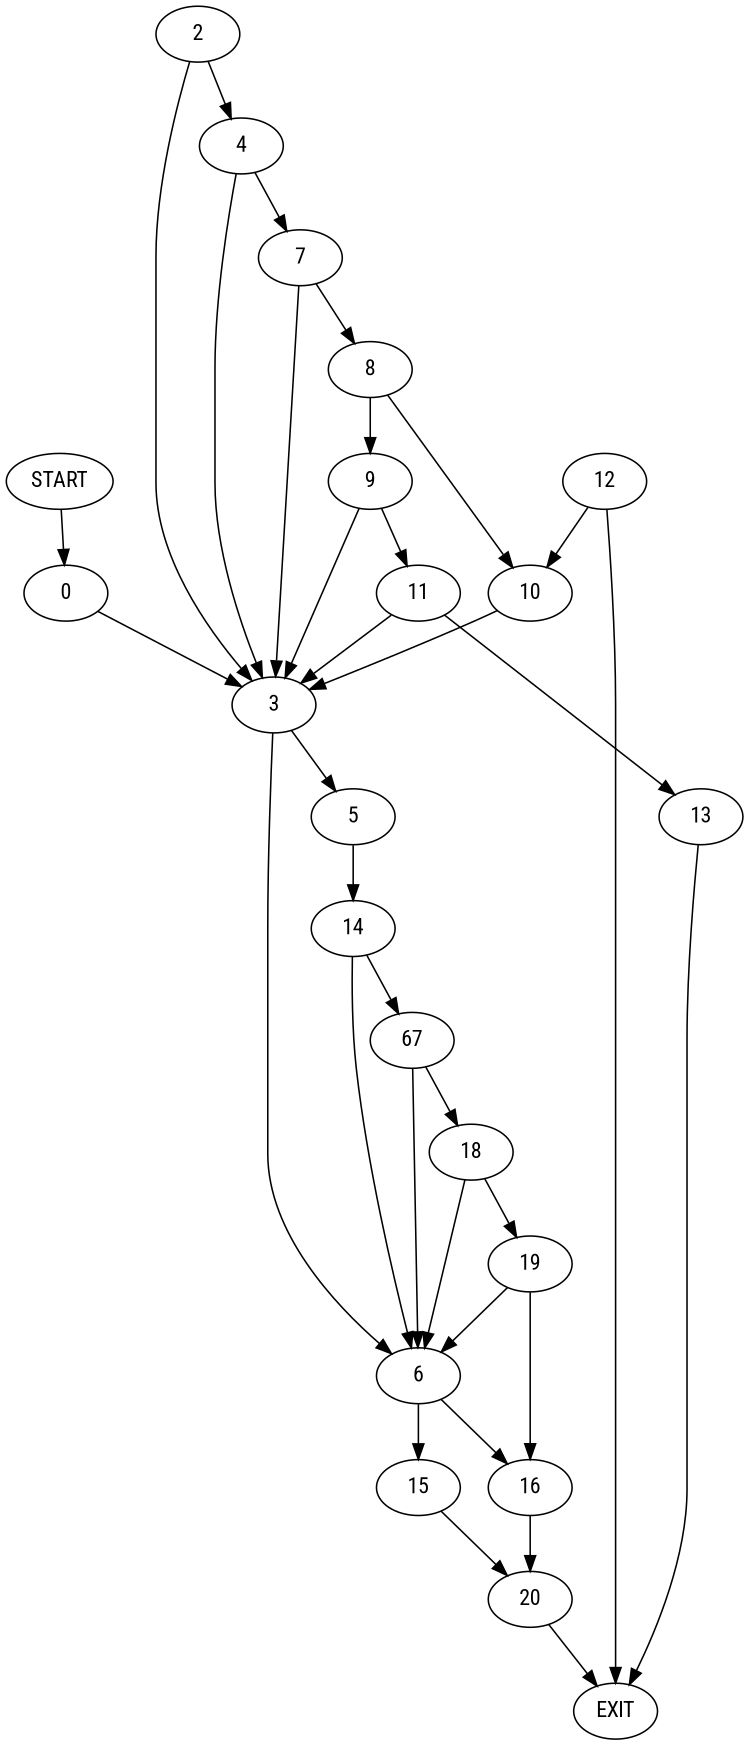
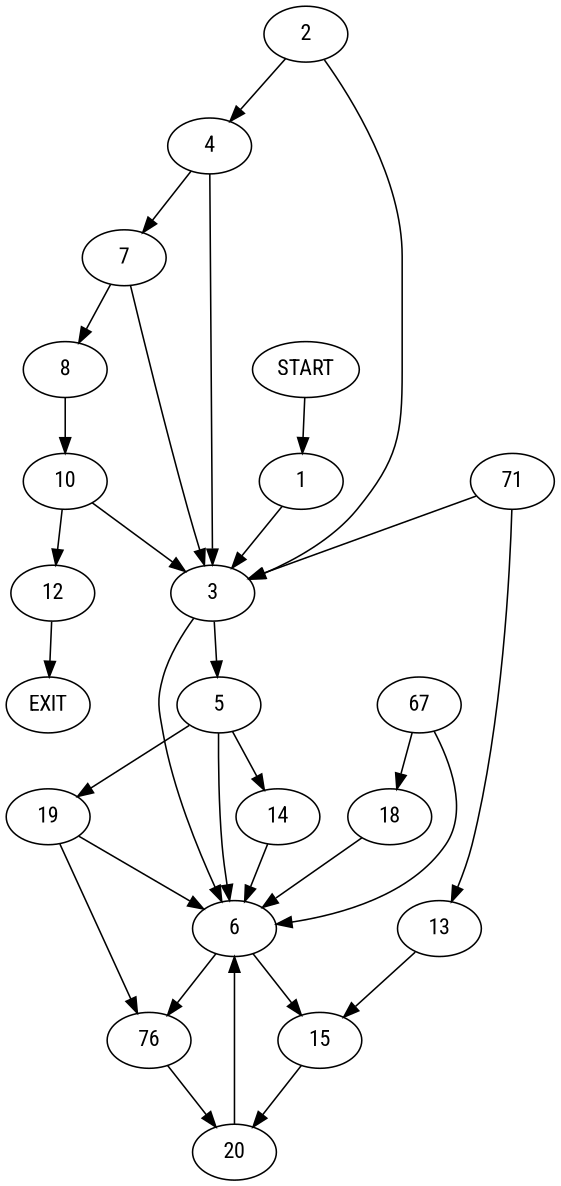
  digraph {
    fontname="Roboto Condensed"
    node [fontname="Roboto Condensed"]
    edge [fontname="Roboto Condensed"]
    n1 [label=START]
-   1 [label=0]
+   1
    3
    n4 [label=EXIT]
    2
    4
    5
    6
    7
    14
    15
-   16
+   16 [label=76]
    8
    n14 [label=67]
    20
-   9
    10
-   11
+   11 [label=71]
    12
    13
    18
    19
    n1 -> 1
    1 -> 3
    3 -> 5
    3 -> 6
    2 -> 3
    2 -> 4
    4 -> 3
    4 -> 7
+   5 -> 6
    5 -> 14
    6 -> 15
    6 -> 16
    7 -> 3
    7 -> 8
    14 -> 6
-   14 -> n14
    15 -> 20
    16 -> 20
-   8 -> 9
    8 -> 10
    n14 -> 6
    n14 -> 18
-   20 -> n4
-   9 -> 3
-   9 -> 11
+   20 -> 6
    10 -> 3
-   12 -> 10
+   10 -> 12
    11 -> 3
    11 -> 13
    12 -> n4
-   13 -> n4
+   13 -> 15
    18 -> 6
-   18 -> 19
+   5 -> 19
    19 -> 6
    19 -> 16
  }
